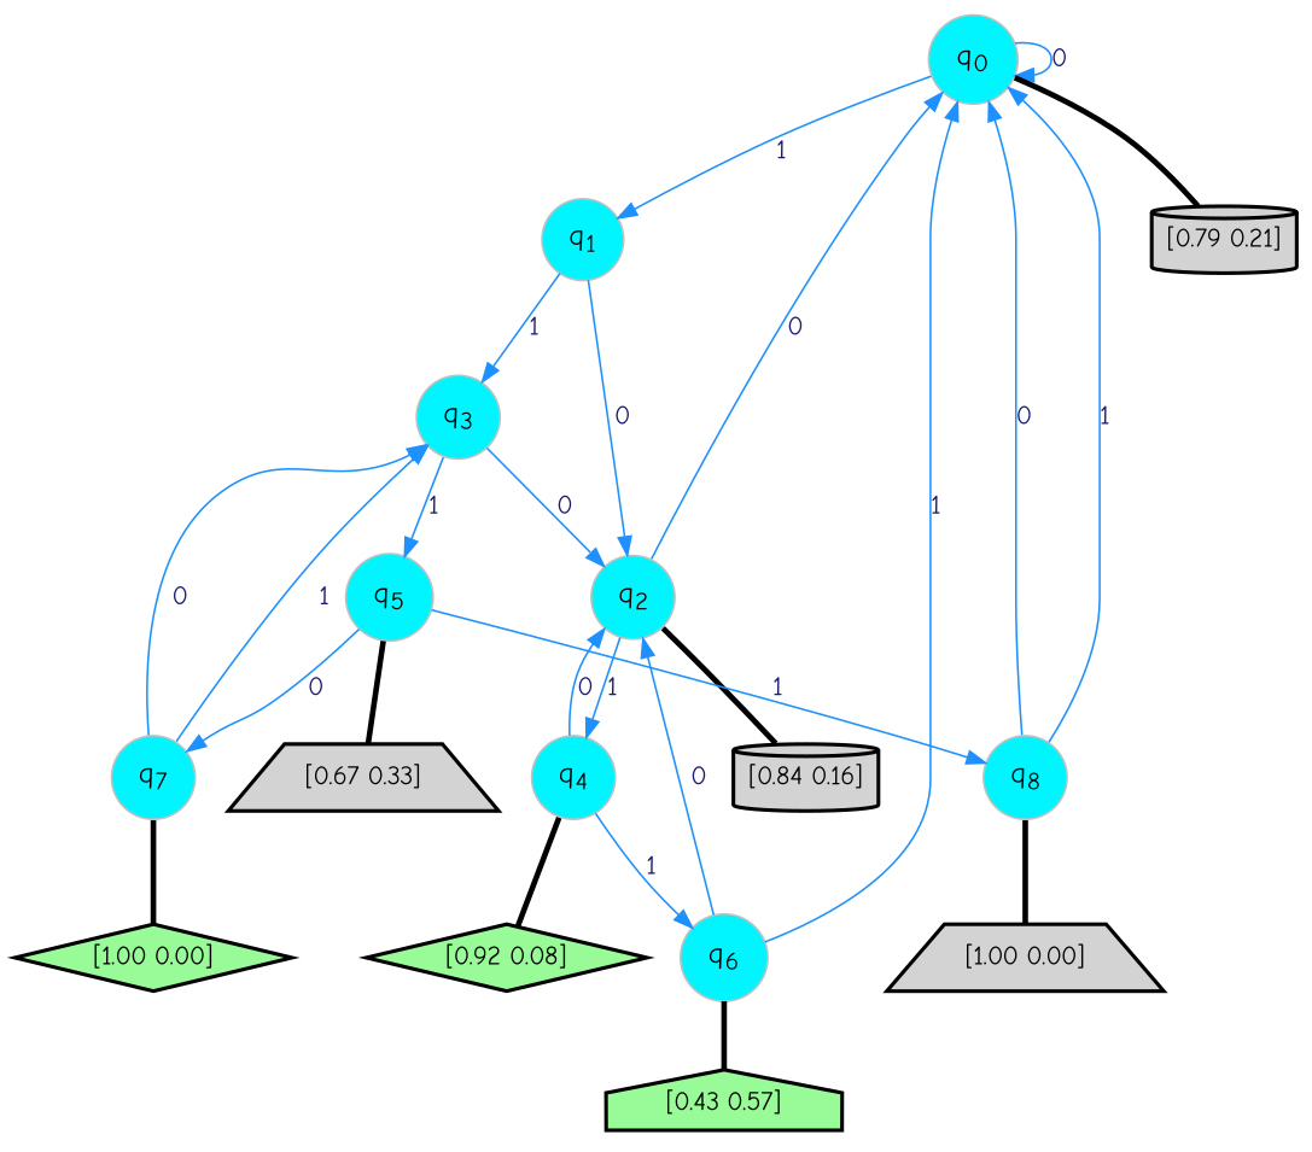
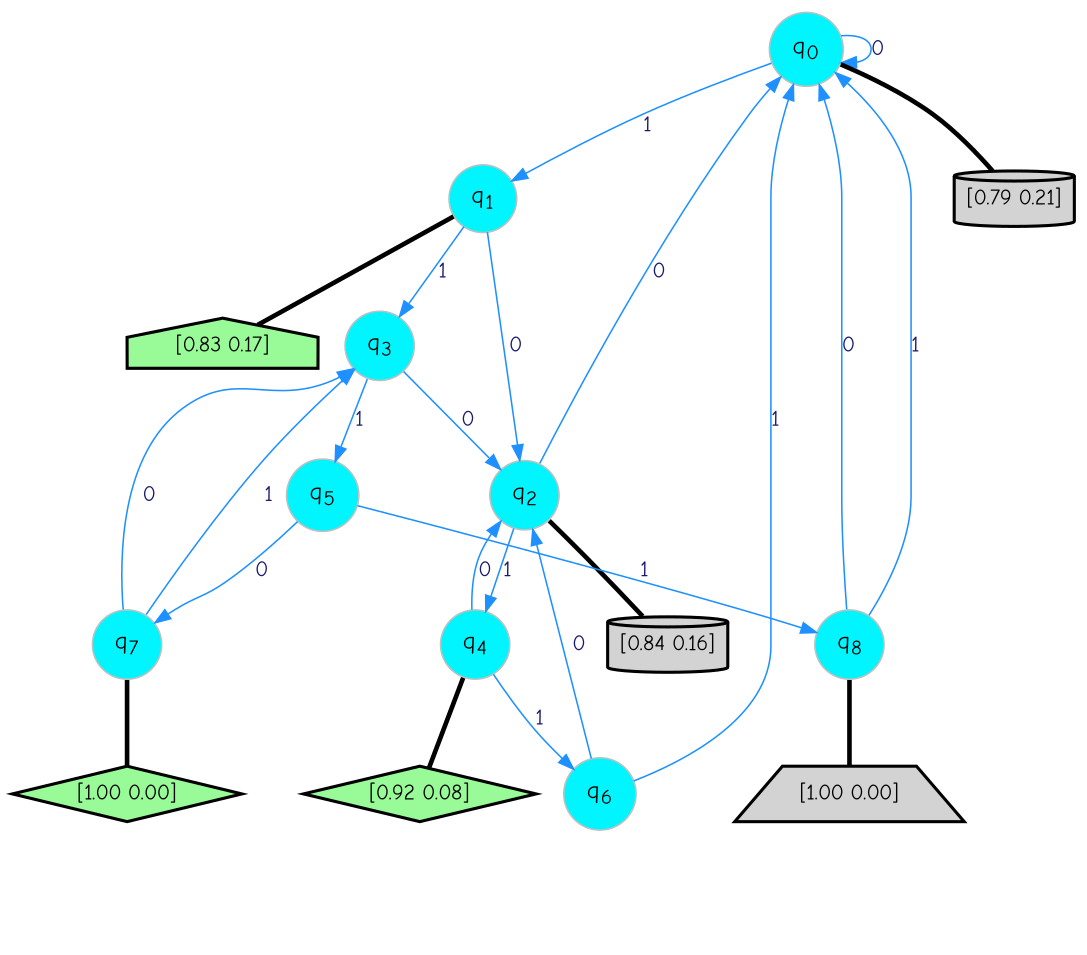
  digraph {
    fontname="Comic Neue"
    rankdir=TD
    node [color=gray fillcolor=turquoise1 fontcolor=black fontname="Comic Neue" fontsize=16 fontweight=bold shape=circle style=filled]
    edge [arrowsize=1 color=dodgerblue1 fontcolor=midnightblue fontname="Comic Neue" fontweight=bold penwidth=1 style=solid weight=20]
    n1 [label=<q<SUB>0</SUB>>]
    n2 [label=<q<SUB>1</SUB>>]
    n3 [color=black fillcolor=lightgrey fontsize=14 label="[0.79 0.21]" penwidth=2 shape=cylinder]
    n4 [label=<q<SUB>2</SUB>>]
    n5 [label=<q<SUB>3</SUB>>]
+   n6 [color=black fillcolor=palegreen fontsize=14 label="[0.83 0.17]" penwidth=2 shape=house]
    n7 [label=<q<SUB>4</SUB>>]
    n8 [color=black fillcolor=lightgrey fontsize=14 label="[0.84 0.16]" penwidth=2 shape=cylinder]
    n9 [label=<q<SUB>5</SUB>>]
    n10 [label=<q<SUB>6</SUB>>]
    n11 [color=black fillcolor=palegreen fontsize=14 label="[0.92 0.08]" penwidth=2 shape=diamond]
    n12 [label=<q<SUB>7</SUB>>]
    n13 [label=<q<SUB>8</SUB>>]
-   n14 [color=black fillcolor=lightgrey fontsize=14 label="[0.67 0.33]" penwidth=2 shape=trapezium]
-   n15 [color=black fillcolor=palegreen fontsize=14 label="[0.43 0.57]" penwidth=2 shape=house]
    n16 [color=black fillcolor=palegreen fontsize=14 label="[1.00 0.00]" penwidth=2 shape=diamond]
    n17 [color=black fillcolor=lightgrey fontsize=14 label="[1.00 0.00]" penwidth=2 shape=trapezium]
    n1 -> n1 [label=0]
    n1 -> n2 [label=1]
    n1 -> n3 [arrowhead=none color=black penwidth=3]
    n2 -> n4 [label=0]
    n2 -> n5 [label=1]
+   n2 -> n6 [arrowhead=none color=black penwidth=3]
    n4 -> n1 [label=0]
    n4 -> n7 [label=1]
    n4 -> n8 [arrowhead=none color=black penwidth=3]
    n5 -> n4 [label=0]
    n5 -> n9 [label=1]
    n7 -> n4 [label=0]
    n7 -> n10 [label=1]
    n7 -> n11 [arrowhead=none color=black penwidth=3]
    n9 -> n12 [label=0]
    n9 -> n13 [label=1]
-   n9 -> n14 [arrowhead=none color=black penwidth=3]
    n10 -> n1 [label=1]
    n10 -> n4 [label=0]
-   n10 -> n15 [arrowhead=none color=black penwidth=3]
    n12 -> n5 [label=0]
    n12 -> n5 [label=1]
    n12 -> n16 [arrowhead=none color=black penwidth=3]
    n13 -> n1 [label=0]
    n13 -> n1 [label=1]
    n13 -> n17 [arrowhead=none color=black penwidth=3]
  }
